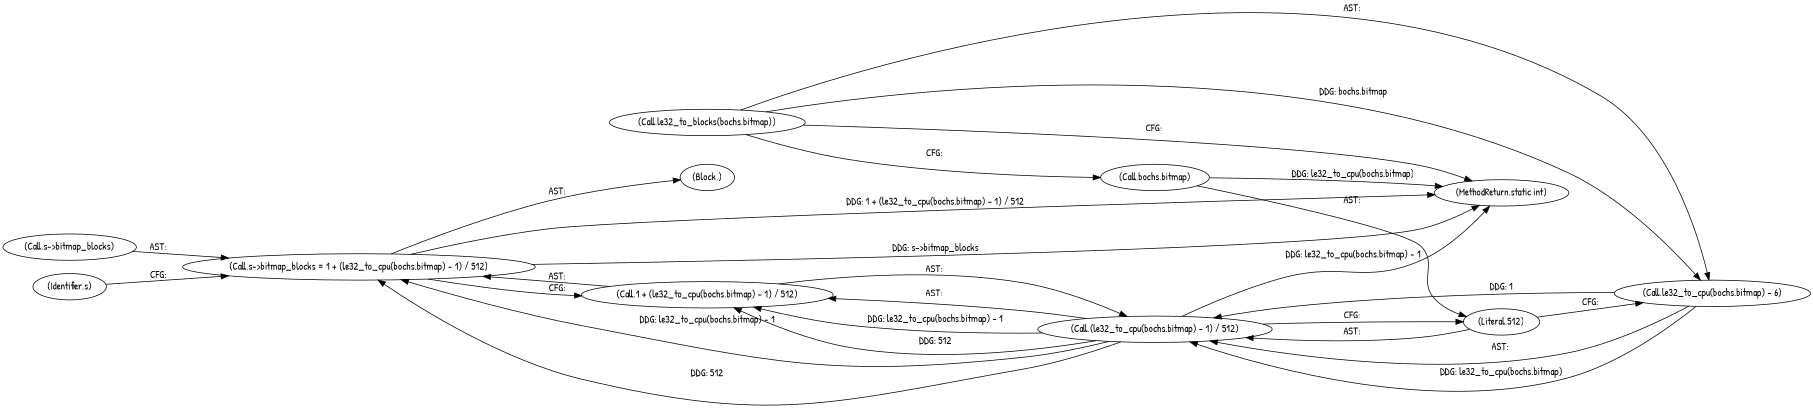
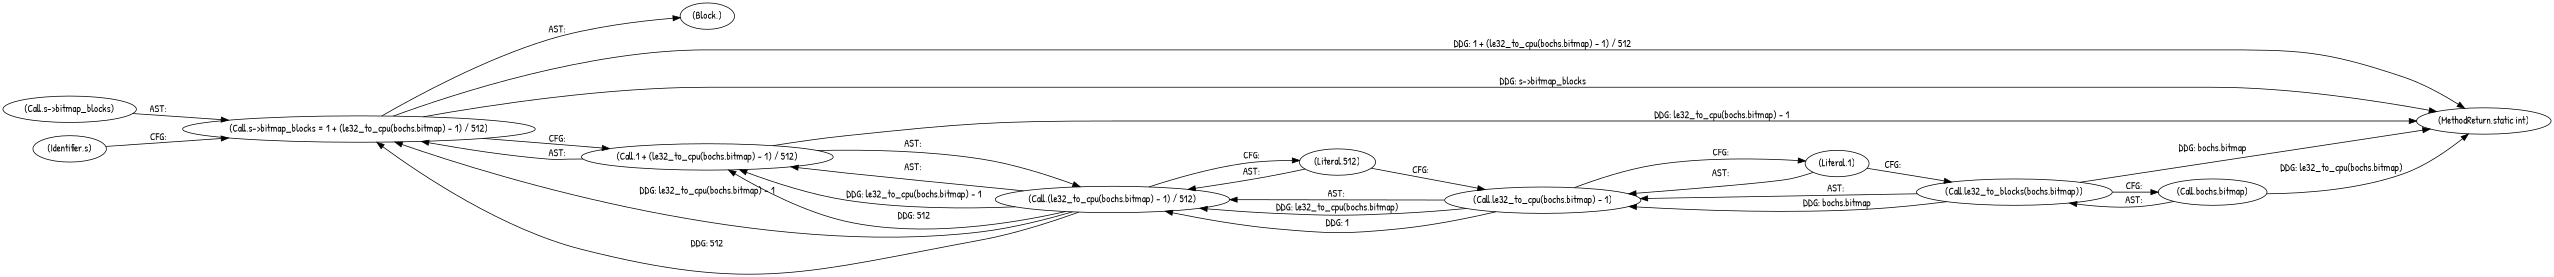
  digraph {
    fontname="Patrick Hand"
    rankdir=LR
    node [fontname="Patrick Hand"]
    edge [fontname="Patrick Hand"]
    n1 [label="(Call,s->bitmap_blocks = 1 + (le32_to_cpu(bochs.bitmap) - 1) / 512)"]
    n2 [label="(Block,)"]
    n3 [label="(MethodReturn,static int)"]
    n4 [label="(Call,1 + (le32_to_cpu(bochs.bitmap) - 1) / 512)"]
    n5 [label="(Call,(le32_to_cpu(bochs.bitmap) - 1) / 512)"]
    n6 [label="(Literal,512)"]
-   n7 [label="(Call,le32_to_cpu(bochs.bitmap) - 6)"]
+   n7 [label="(Call,le32_to_cpu(bochs.bitmap) - 1)"]
+   n8 [label="(Literal,1)"]
    n9 [label="(Call,le32_to_blocks(bochs.bitmap))"]
    n10 [label="(Call,bochs.bitmap)"]
    n11 [label="(Call,s->bitmap_blocks)"]
    n12 [label="(Identifier,s)"]
    n1 -> n2 [label="AST: "]
    n1 -> n3 [label="DDG: 1 + (le32_to_cpu(bochs.bitmap) - 1) / 512"]
    n1 -> n3 [label="DDG: s->bitmap_blocks"]
    n1 -> n4 [label="CFG: "]
    n4 -> n1 [label="AST: "]
    n4 -> n5 [label="AST: "]
    n5 -> n1 [label="DDG: le32_to_cpu(bochs.bitmap) - 1"]
    n5 -> n1 [label="DDG: 512"]
-   n5 -> n3 [label="DDG: le32_to_cpu(bochs.bitmap) - 1"]
+   n4 -> n3 [label="DDG: le32_to_cpu(bochs.bitmap) - 1"]
    n5 -> n4 [label="AST: "]
    n5 -> n4 [label="DDG: le32_to_cpu(bochs.bitmap) - 1"]
    n5 -> n4 [label="DDG: 512"]
    n5 -> n6 [label="CFG: "]
    n6 -> n5 [label="AST: "]
    n6 -> n7 [label="CFG: "]
    n7 -> n5 [label="AST: "]
    n7 -> n5 [label="DDG: le32_to_cpu(bochs.bitmap)"]
    n7 -> n5 [label="DDG: 1"]
-   n9 -> n3 [label="CFG: "]
+   n7 -> n8 [label="CFG: "]
+   n8 -> n7 [label="AST: "]
+   n8 -> n9 [label="CFG: "]
+   n9 -> n3 [label="DDG: bochs.bitmap"]
    n9 -> n7 [label="AST: "]
    n9 -> n7 [label="DDG: bochs.bitmap"]
    n9 -> n10 [label="CFG: "]
    n10 -> n3 [label="DDG: le32_to_cpu(bochs.bitmap)"]
-   n10 -> n6 [label="AST: "]
+   n10 -> n9 [label="AST: "]
    n11 -> n1 [label="AST: "]
    n12 -> n1 [label="CFG: "]
  }
